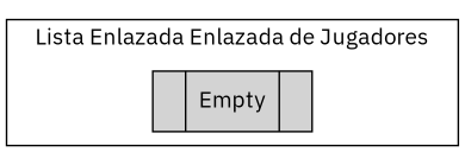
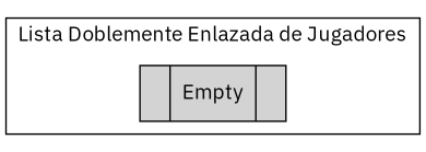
  digraph {
    rankdir=LR
    fontname="IBM Plex Sans"
    n1 [label=" { | Empty | } " shape=record style=filled fillcolor=lightgrey color=black fontname="IBM Plex Sans"]
    subgraph cluster_1 {
-     label="Lista Enlazada Enlazada de Jugadores"
+     label="Lista Doblemente Enlazada de Jugadores"
      n1
    }
  }
